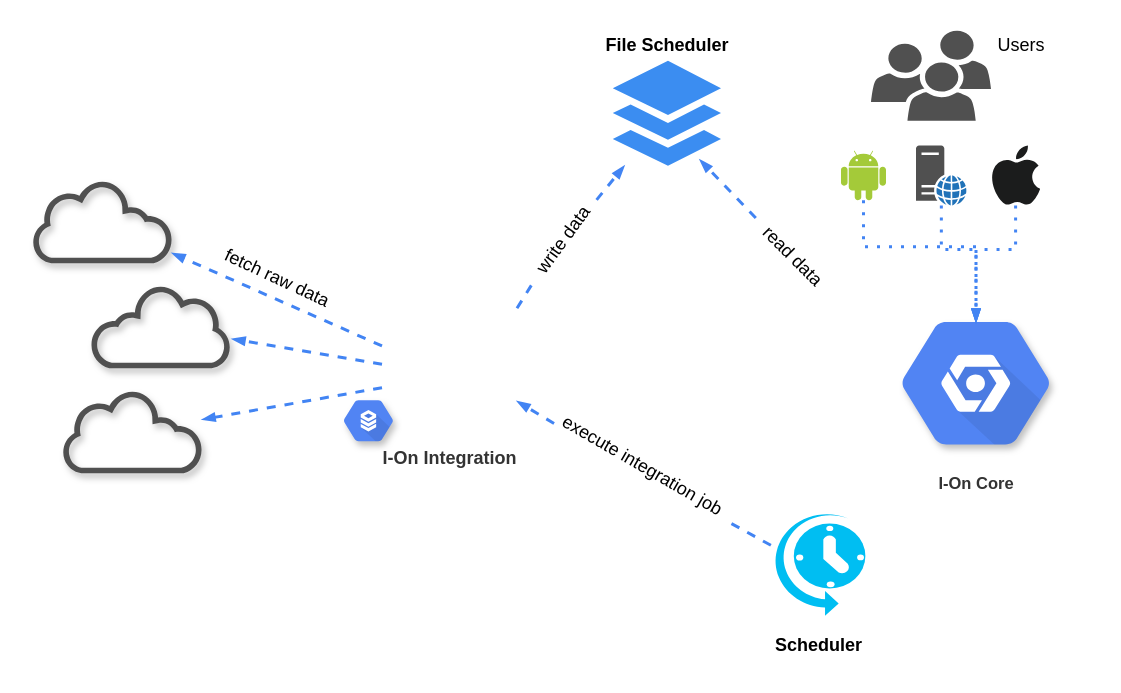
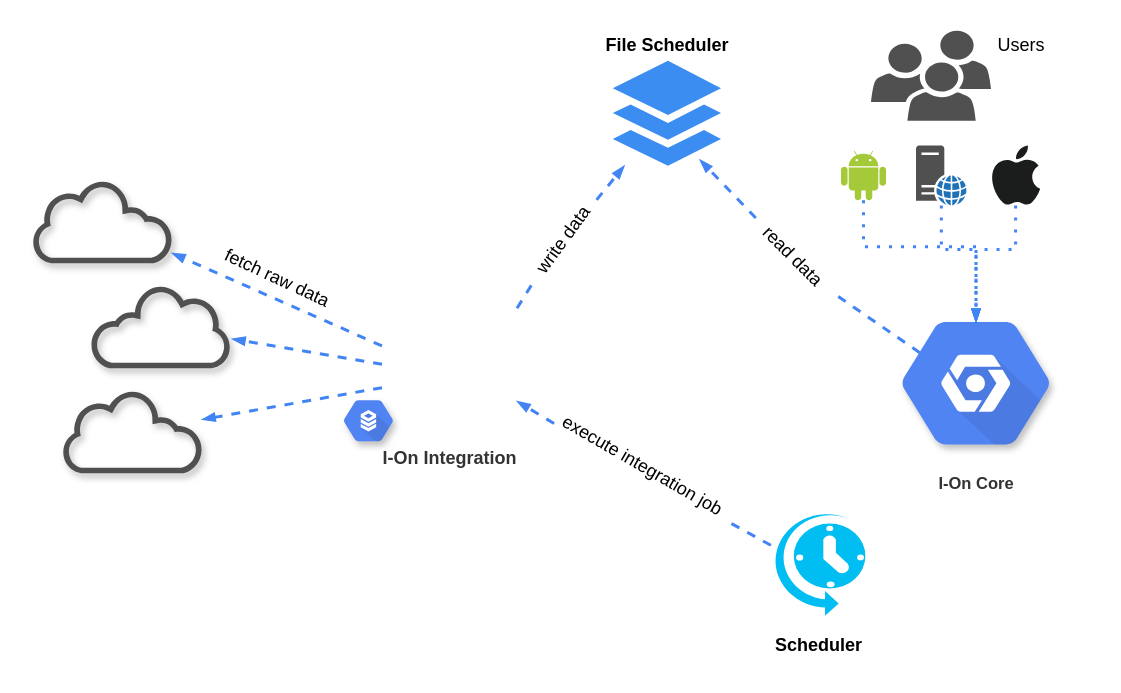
  <mxCell id="0" />
  <mxCell id="1" parent="0" />
  <mxCell id="2" value="" style="pointerEvents=1;shadow=1;dashed=0;html=1;strokeColor=none;fillColor=#505050;labelPosition=center;verticalLabelPosition=bottom;outlineConnect=0;verticalAlign=top;align=center;shape=mxgraph.office.clouds.cloud;flipV=0;flipH=1;" parent="1" vertex="1"><mxGeometry x="20" y="120" width="94" height="55" as="geometry" /></mxCell>
  <mxCell id="3" value="" style="pointerEvents=1;shadow=1;dashed=0;html=1;strokeColor=none;fillColor=#505050;labelPosition=center;verticalLabelPosition=bottom;outlineConnect=0;verticalAlign=top;align=center;shape=mxgraph.office.clouds.cloud;flipH=1;" parent="1" vertex="1"><mxGeometry x="40" y="260" width="94" height="55" as="geometry" /></mxCell>
  <mxCell id="4" value="" style="pointerEvents=1;shadow=1;dashed=0;html=1;strokeColor=none;fillColor=#505050;labelPosition=center;verticalLabelPosition=bottom;outlineConnect=0;verticalAlign=top;align=center;shape=mxgraph.office.clouds.cloud;sketch=0;" parent="1" vertex="1"><mxGeometry x="60" y="190" width="94" height="55" as="geometry" /></mxCell>
  <mxCell id="5" value="" style="fontSize=12;html=1;endArrow=blockThin;endFill=1;rounded=0;strokeWidth=2;endSize=4;startSize=4;dashed=1;strokeColor=#4284F3;" parent="1" source="19" target="3" edge="1"><mxGeometry width="100" relative="1" as="geometry"><mxPoint x="274" y="235" as="sourcePoint" /><mxPoint x="504" y="330" as="targetPoint" /></mxGeometry></mxCell>
  <mxCell id="6" value="" style="fontSize=12;html=1;endArrow=blockThin;endFill=1;rounded=0;strokeWidth=2;endSize=4;startSize=4;dashed=1;strokeColor=#4284F3;" parent="1" source="19" target="4" edge="1"><mxGeometry width="100" relative="1" as="geometry"><mxPoint x="264.3" y="235" as="sourcePoint" /><mxPoint x="504" y="330" as="targetPoint" /></mxGeometry></mxCell>
  <mxCell id="7" value="" style="fontSize=12;html=1;endArrow=blockThin;endFill=1;rounded=0;strokeWidth=2;endSize=4;startSize=4;dashed=1;strokeColor=#4284F3;" parent="1" source="19" target="2" edge="1"><mxGeometry width="100" relative="1" as="geometry"><mxPoint x="264.3" y="235" as="sourcePoint" /><mxPoint x="504" y="330" as="targetPoint" /></mxGeometry></mxCell>
  <mxCell id="8" value="fetch raw data" style="text;html=1;align=center;verticalAlign=middle;resizable=0;points=[];autosize=1;strokeColor=none;rotation=25;shadow=0;fontStyle=0" parent="1" vertex="1"><mxGeometry x="139" y="175" width="90" height="20" as="geometry" /></mxCell>
  <mxCell id="9" value="" style="html=1;fillColor=#5184F3;strokeColor=none;verticalAlign=top;labelPosition=center;verticalLabelPosition=bottom;align=center;spacingTop=-6;fontSize=11;fontStyle=1;fontColor=#999999;shape=mxgraph.gcp2.hexIcon;prIcon=cloud_sql;dashed=1;dashPattern=1 1;shadow=1;sketch=0;" parent="1" vertex="1"><mxGeometry x="220" y="260" width="50" height="40" as="geometry" /></mxCell>
  <mxCell id="10" value="&lt;font color=&quot;#333333&quot;&gt;I-On Core&lt;/font&gt;" style="html=1;fillColor=#5184F3;strokeColor=none;verticalAlign=top;labelPosition=center;verticalLabelPosition=bottom;align=center;spacingTop=-6;fontSize=11;fontStyle=1;fontColor=#999999;shape=mxgraph.gcp2.hexIcon;prIcon=placeholder;dashed=1;dashPattern=1 1;shadow=1;" parent="1" vertex="1"><mxGeometry x="575" y="195" width="150" height="120" as="geometry" /></mxCell>
  <mxCell id="11" value="" style="dashed=0;outlineConnect=0;html=1;align=center;labelPosition=center;verticalLabelPosition=bottom;verticalAlign=top;shape=mxgraph.weblogos.android;fillColor=#A4CA39;strokeColor=none;rounded=1;shadow=0;glass=1;dashPattern=1 1;sketch=0;" parent="1" vertex="1"><mxGeometry x="560" y="100" width="30" height="33" as="geometry" /></mxCell>
  <mxCell id="12" value="" style="dashed=0;outlineConnect=0;html=1;align=center;labelPosition=center;verticalLabelPosition=bottom;verticalAlign=top;shape=mxgraph.weblogos.apple;fillColor=#1B1C1C;strokeColor=none;rounded=1;shadow=0;glass=1;dashPattern=1 1;sketch=0;" parent="1" vertex="1"><mxGeometry x="660" y="96.5" width="32.76" height="40" as="geometry" /></mxCell>
  <mxCell id="13" value="" style="pointerEvents=1;shadow=0;dashed=0;html=1;strokeColor=none;fillColor=#505050;labelPosition=center;verticalLabelPosition=bottom;verticalAlign=top;outlineConnect=0;align=center;shape=mxgraph.office.users.users;rounded=1;glass=1;dashPattern=1 1;sketch=0;" parent="1" vertex="1"><mxGeometry x="580" y="20" width="80" height="60" as="geometry" /></mxCell>
  <mxCell id="14" value="" style="pointerEvents=1;shadow=0;dashed=0;html=1;strokeColor=none;fillColor=#505050;labelPosition=center;verticalLabelPosition=bottom;verticalAlign=top;outlineConnect=0;align=center;shape=mxgraph.office.servers.web_server_blue;rounded=1;glass=1;dashPattern=1 1;sketch=0;" parent="1" vertex="1"><mxGeometry x="610" y="96.5" width="33.68" height="40" as="geometry" /></mxCell>
  <mxCell id="15" value="" style="edgeStyle=orthogonalEdgeStyle;fontSize=12;html=1;endArrow=blockThin;endFill=1;rounded=0;strokeWidth=2;endSize=4;startSize=4;dashed=1;dashPattern=1 3;strokeColor=#4284F3;entryX=0.5;entryY=0.16;entryDx=0;entryDy=0;entryPerimeter=0;" parent="1" source="11" target="10" edge="1"><mxGeometry width="100" relative="1" as="geometry"><mxPoint x="530" y="150" as="sourcePoint" /><mxPoint x="630" y="150" as="targetPoint" /></mxGeometry></mxCell>
  <mxCell id="16" value="" style="edgeStyle=orthogonalEdgeStyle;fontSize=12;html=1;endArrow=blockThin;endFill=1;rounded=0;strokeWidth=2;endSize=4;startSize=4;dashed=1;dashPattern=1 3;strokeColor=#4284F3;entryX=0.5;entryY=0.16;entryDx=0;entryDy=0;entryPerimeter=0;" parent="1" source="14" target="10" edge="1"><mxGeometry width="100" relative="1" as="geometry"><mxPoint x="710" y="180" as="sourcePoint" /><mxPoint x="635" y="195" as="targetPoint" /></mxGeometry></mxCell>
  <mxCell id="17" value="" style="edgeStyle=orthogonalEdgeStyle;fontSize=12;html=1;endArrow=blockThin;endFill=1;rounded=0;strokeWidth=2;endSize=4;startSize=4;dashed=1;dashPattern=1 3;strokeColor=#4284F3;entryX=0.5;entryY=0.16;entryDx=0;entryDy=0;entryPerimeter=0;" parent="1" source="12" target="10" edge="1"><mxGeometry width="100" relative="1" as="geometry"><mxPoint x="390" y="210" as="sourcePoint" /><mxPoint x="490" y="210" as="targetPoint" /></mxGeometry></mxCell>
  <mxCell id="18" value="Users" style="text;html=1;align=center;verticalAlign=middle;resizable=0;points=[];autosize=1;strokeColor=none;fontStyle=0" parent="1" vertex="1"><mxGeometry x="655" y="20" width="50" height="20" as="geometry" /></mxCell>
  <mxCell id="19" value="" style="shape=image;verticalLabelPosition=bottom;labelBackgroundColor=#ffffff;verticalAlign=top;aspect=fixed;imageAspect=0;image=https://cdn.iconscout.com/icon/free/png-512/heroku-5-569467.png;sketch=0;" vertex="1" parent="1"><mxGeometry x="254" y="205" width="90" height="90" as="geometry" /></mxCell>
  <mxCell id="20" value="&lt;b&gt;&lt;font color=&quot;#333333&quot;&gt;I-On Integration&lt;/font&gt;&lt;/b&gt;" style="text;html=1;align=center;verticalAlign=middle;resizable=0;points=[];autosize=1;strokeColor=none;" vertex="1" parent="1"><mxGeometry x="249" y="295" width="100" height="20" as="geometry" /></mxCell>
  <mxCell id="21" value="" style="html=1;aspect=fixed;strokeColor=none;shadow=0;align=center;verticalAlign=top;fillColor=#3B8DF1;shape=mxgraph.gcp2.files;dashed=1;dashPattern=1 2;sketch=0;" vertex="1" parent="1"><mxGeometry x="407.84" y="40" width="72.16" height="70" as="geometry" /></mxCell>
  <mxCell id="22" value="File Scheduler" style="text;html=1;align=center;verticalAlign=middle;resizable=0;points=[];autosize=1;strokeColor=none;fontStyle=1" vertex="1" parent="1"><mxGeometry x="393.92" y="20" width="100" height="20" as="geometry" /></mxCell>
  <mxCell id="23" value="" style="fontSize=12;html=1;endArrow=blockThin;endFill=1;rounded=0;strokeWidth=2;endSize=4;startSize=4;dashed=1;strokeColor=#4284F3;startArrow=none;" edge="1" parent="1" source="30" target="21"><mxGeometry width="100" relative="1" as="geometry"><mxPoint x="310" y="63.003" as="sourcePoint" /><mxPoint x="210" y="46.076" as="targetPoint" /></mxGeometry></mxCell>
  <mxCell id="24" value="" style="fontSize=12;html=1;endArrow=blockThin;endFill=1;rounded=0;strokeWidth=2;endSize=4;startSize=4;dashed=1;strokeColor=#4284F3;entryX=0.804;entryY=0.943;entryDx=0;entryDy=0;entryPerimeter=0;startArrow=none;" edge="1" parent="1" source="28" target="21"><mxGeometry width="100" relative="1" as="geometry"><mxPoint x="354" y="215" as="sourcePoint" /><mxPoint x="409.231" y="143" as="targetPoint" /></mxGeometry></mxCell>
  <mxCell id="25" value="" style="fontSize=12;html=1;endArrow=blockThin;endFill=1;rounded=0;strokeWidth=2;endSize=4;startSize=4;dashed=1;strokeColor=#4284F3;exitX=0;exitY=0.75;exitDx=0;exitDy=0;entryX=1;entryY=0.689;entryDx=0;entryDy=0;entryPerimeter=0;startArrow=none;" edge="1" parent="1" source="26" target="19"><mxGeometry width="100" relative="1" as="geometry"><mxPoint x="596.25" y="265" as="sourcePoint" /><mxPoint x="354" y="260" as="targetPoint" /></mxGeometry></mxCell>
  <mxCell id="26" value="execute integration job" style="text;html=1;strokeColor=none;fillColor=none;align=center;verticalAlign=middle;whiteSpace=wrap;rounded=0;dashed=1;dashPattern=1 2;sketch=0;rotation=30;" vertex="1" parent="1"><mxGeometry x="362.5" y="300" width="130" height="20" as="geometry" /></mxCell>
  <mxCell id="27" value="" style="fontSize=12;html=1;endArrow=none;endFill=1;rounded=0;strokeWidth=2;endSize=4;startSize=4;dashed=1;strokeColor=#4284F3;exitX=-0.008;exitY=0.329;exitDx=0;exitDy=0;entryX=1;entryY=0.689;entryDx=0;entryDy=0;entryPerimeter=0;exitPerimeter=0;" edge="1" parent="1" source="32" target="26"><mxGeometry width="100" relative="1" as="geometry"><mxPoint x="505" y="361.25" as="sourcePoint" /><mxPoint x="344" y="267.01" as="targetPoint" /></mxGeometry></mxCell>
  <mxCell id="28" value="read data" style="text;html=1;align=center;verticalAlign=middle;resizable=0;points=[];autosize=1;strokeColor=none;rotation=45;" vertex="1" parent="1"><mxGeometry x="492.5" y="160" width="70" height="20" as="geometry" /></mxCell>
+ <mxCell id="29" value="" style="fontSize=12;html=1;endArrow=none;endFill=1;rounded=0;strokeWidth=2;endSize=4;startSize=4;dashed=1;strokeColor=#4284F3;exitX=0.25;exitY=0.33;exitDx=0;exitDy=0;exitPerimeter=0;entryX=1.07;entryY=0.385;entryDx=0;entryDy=0;entryPerimeter=0;" edge="1" parent="1" source="10" target="28"><mxGeometry width="100" relative="1" as="geometry"><mxPoint x="597.5" y="234.6" as="sourcePoint" /><mxPoint x="448.017" y="129.01" as="targetPoint" /></mxGeometry></mxCell>
  <mxCell id="30" value="write data" style="text;html=1;align=center;verticalAlign=middle;resizable=0;points=[];autosize=1;strokeColor=none;rotation=-54;" vertex="1" parent="1"><mxGeometry x="340" y="150" width="70" height="20" as="geometry" /></mxCell>
  <mxCell id="31" value="" style="fontSize=12;html=1;endArrow=none;endFill=1;rounded=0;strokeWidth=2;endSize=4;startSize=4;dashed=1;strokeColor=#4284F3;exitX=1;exitY=0;exitDx=0;exitDy=0;entryX=-0.011;entryY=0.503;entryDx=0;entryDy=0;entryPerimeter=0;" edge="1" parent="1" source="19" target="30"><mxGeometry width="100" relative="1" as="geometry"><mxPoint x="344" y="205" as="sourcePoint" /><mxPoint x="399.231" y="133" as="targetPoint" /></mxGeometry></mxCell>
  <mxCell id="32" value="" style="verticalLabelPosition=bottom;html=1;verticalAlign=top;align=center;strokeColor=none;fillColor=#00BEF2;shape=mxgraph.azure.scheduler;pointerEvents=1;dashed=1;dashPattern=1 2;sketch=0;" vertex="1" parent="1"><mxGeometry x="513.75" y="340" width="62.5" height="70" as="geometry" /></mxCell>
  <mxCell id="33" value="&lt;b&gt;Scheduler&lt;/b&gt;" style="text;html=1;align=center;verticalAlign=middle;resizable=0;points=[];autosize=1;strokeColor=none;" vertex="1" parent="1"><mxGeometry x="510" y="420" width="70" height="20" as="geometry" /></mxCell>
